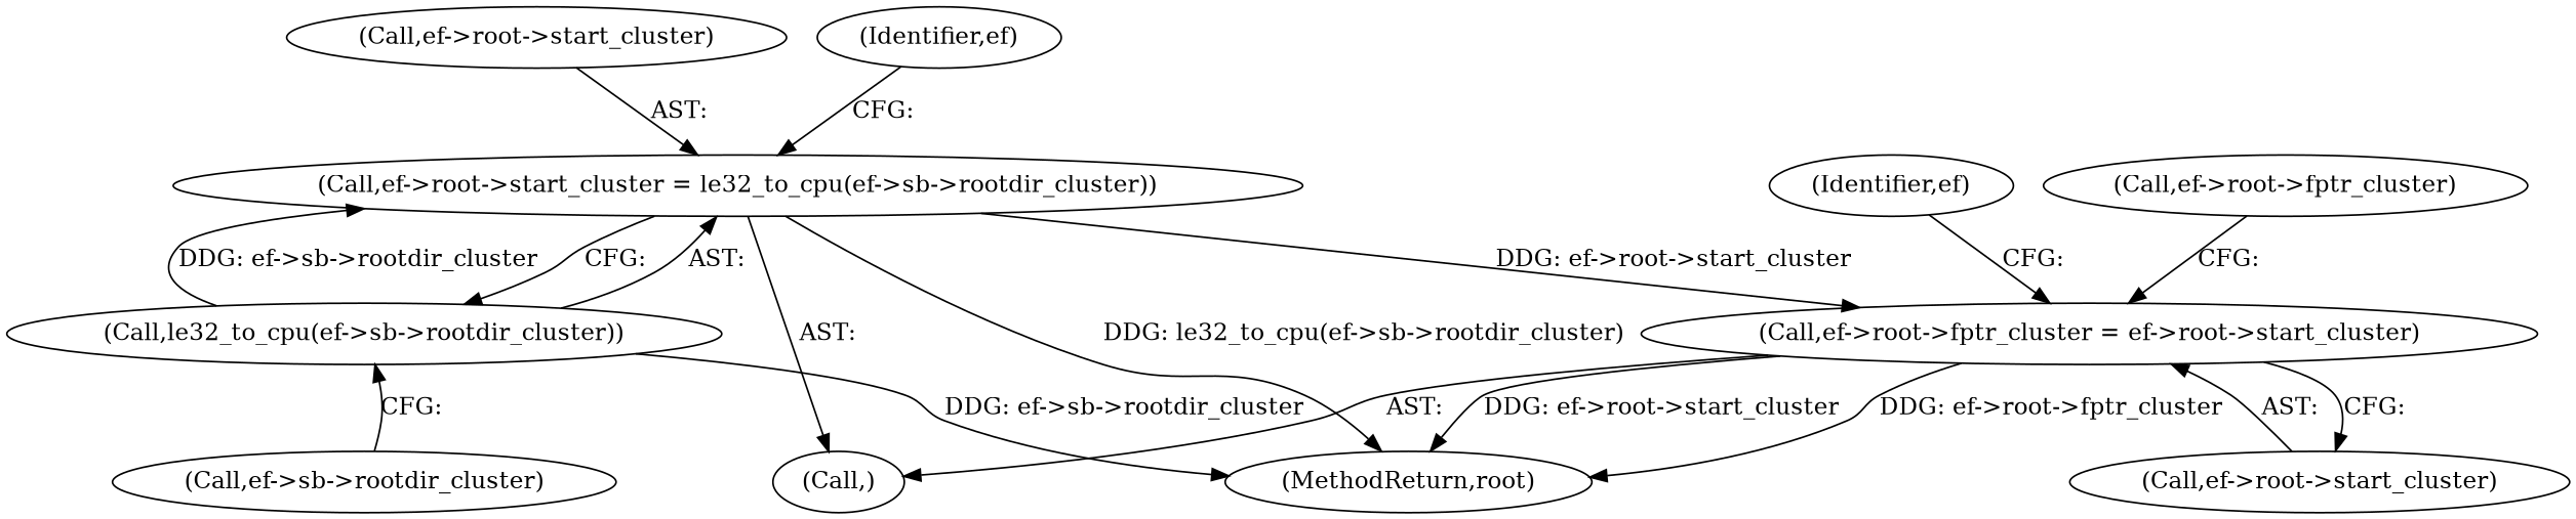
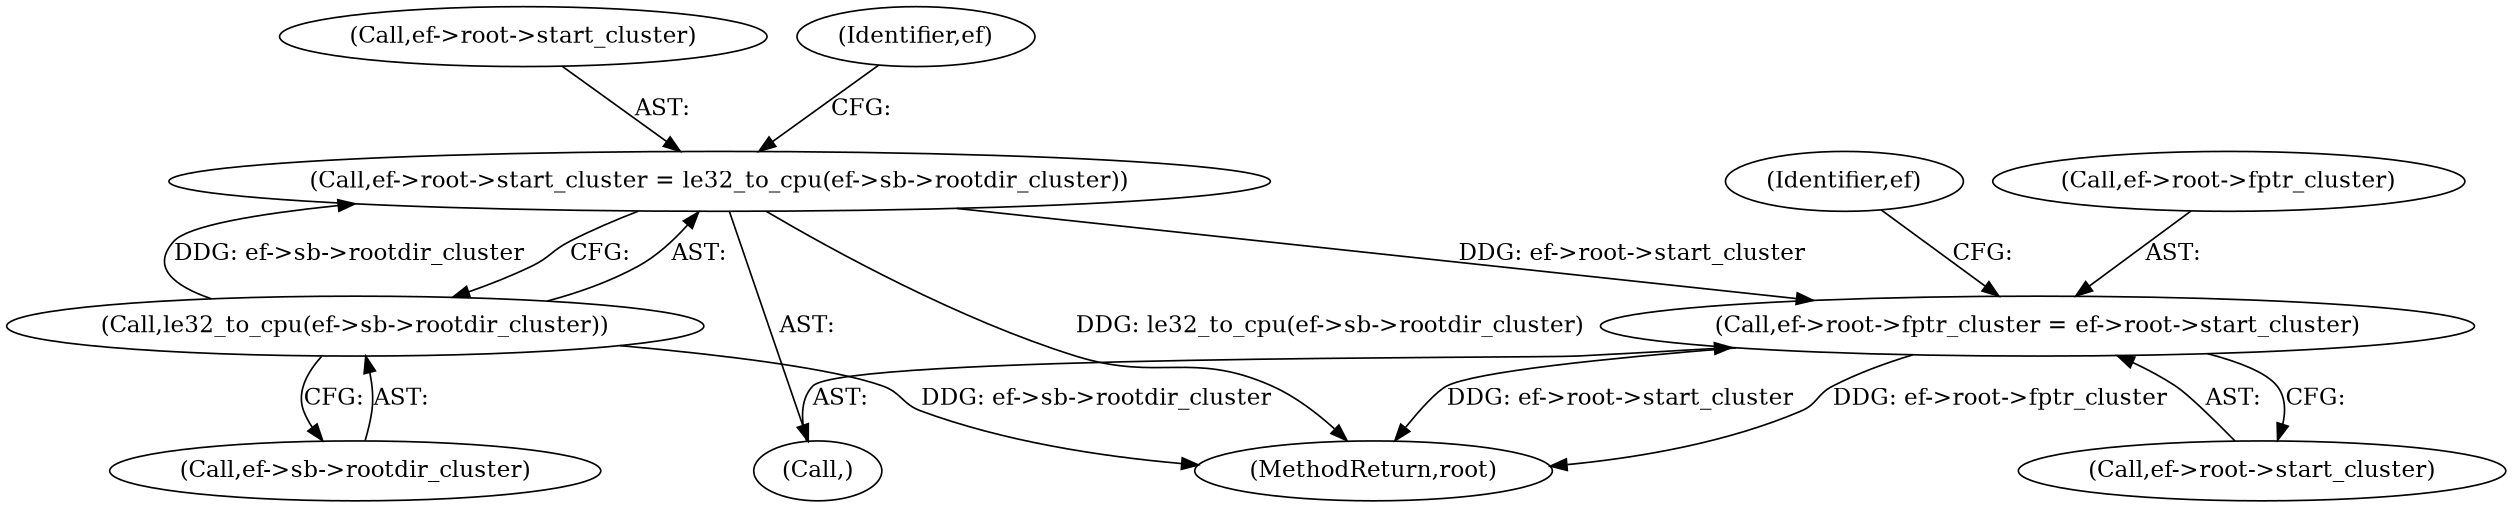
  digraph {
    n1 [label="(Call,ef->root->fptr_cluster = ef->root->start_cluster)"]
    n2 [label="(MethodReturn,root)"]
    n3 [label="(Call,ef->root->start_cluster)"]
    n4 [label="(Call,)"]
    n5 [label="(Call,ef->root->start_cluster = le32_to_cpu(ef->sb->rootdir_cluster))"]
    n6 [label="(Call,le32_to_cpu(ef->sb->rootdir_cluster))"]
    n7 [label="(Call,ef->sb->rootdir_cluster)"]
    n8 [label="(Identifier,ef)"]
    n9 [label="(Call,ef->root->fptr_cluster)"]
    n10 [label="(Call,ef->root->start_cluster)"]
    n11 [label="(Identifier,ef)"]
    n1 -> n2 [label="DDG: ef->root->fptr_cluster"]
    n1 -> n2 [label="DDG: ef->root->start_cluster"]
    n1 -> n3 [label="CFG: "]
-   n1 -> n4 [label="AST: "]
+   n4 -> n1 [label="AST: "]
    n3 -> n1 [label="AST: "]
    n5 -> n1 [label="DDG: ef->root->start_cluster"]
    n5 -> n2 [label="DDG: le32_to_cpu(ef->sb->rootdir_cluster)"]
    n5 -> n4 [label="AST: "]
    n5 -> n6 [label="CFG: "]
    n6 -> n2 [label="DDG: ef->sb->rootdir_cluster"]
    n6 -> n5 [label="AST: "]
    n6 -> n5 [label="DDG: ef->sb->rootdir_cluster"]
-   n7 -> n6 [label="CFG: "]
+   n6 -> n7 [label="CFG: "]
+   n7 -> n6 [label="AST: "]
    n8 -> n1 [label="CFG: "]
-   n9 -> n1 [label="CFG: "]
+   n9 -> n1 [label="AST: "]
    n10 -> n5 [label="AST: "]
    n11 -> n5 [label="CFG: "]
  }
